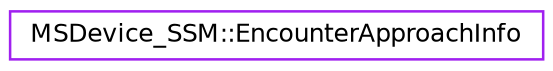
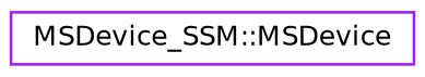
  digraph {
    rankdir=LR
    fontname="DejaVu Sans"
-   n1 [color=purple fillcolor=white fontname="DejaVu Sans" fontsize=10 height=0.2 label="MSDevice_SSM::EncounterApproachInfo" shape=record style=filled width=0.4]
+   n1 [color=purple fillcolor=white fontname="DejaVu Sans" fontsize=10 height=0.2 label="MSDevice_SSM::MSDevice" shape=record style=filled width=0.4]
  }
